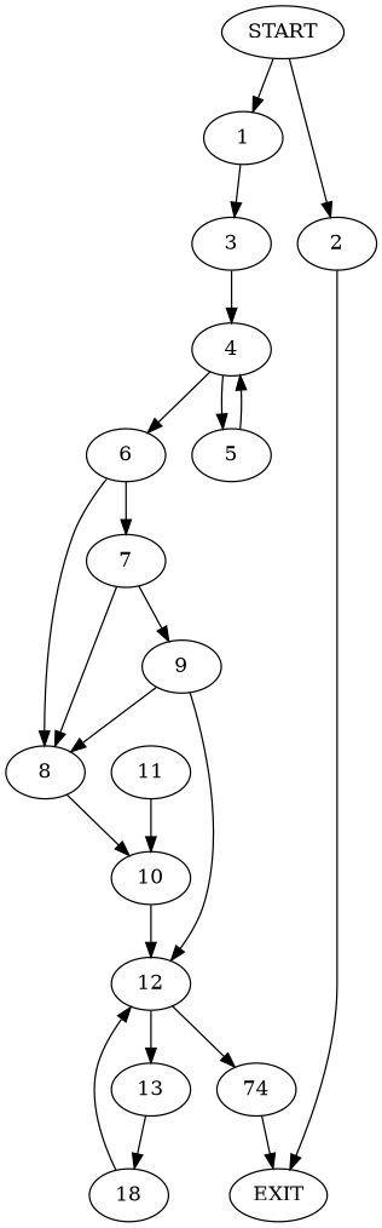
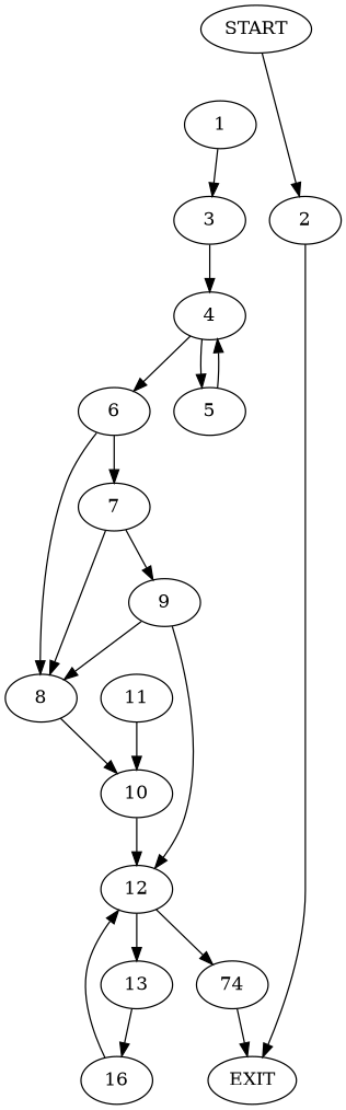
  digraph {
    n1 [label=START]
    1
    2
    3
    n5 [label=EXIT]
    4
    5
    6
    7
    8
    9
    10
    12
    11
    13
    n16 [label=74]
-   16 [label=18]
-   n1 -> 1
+   16
    n1 -> 2
    1 -> 3
    2 -> n5
    3 -> 4
    4 -> 5
    4 -> 6
    5 -> 4
    6 -> 7
    6 -> 8
    7 -> 8
    7 -> 9
    8 -> 10
    9 -> 8
    9 -> 12
    10 -> 12
    12 -> 13
    12 -> n16
    11 -> 10
    13 -> 16
    n16 -> n5
    16 -> 12
  }
